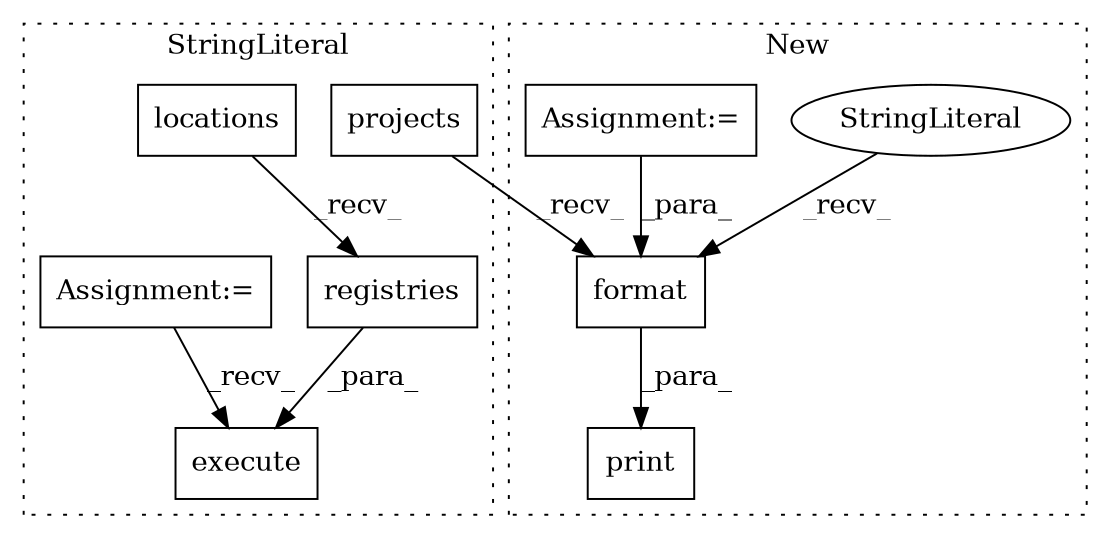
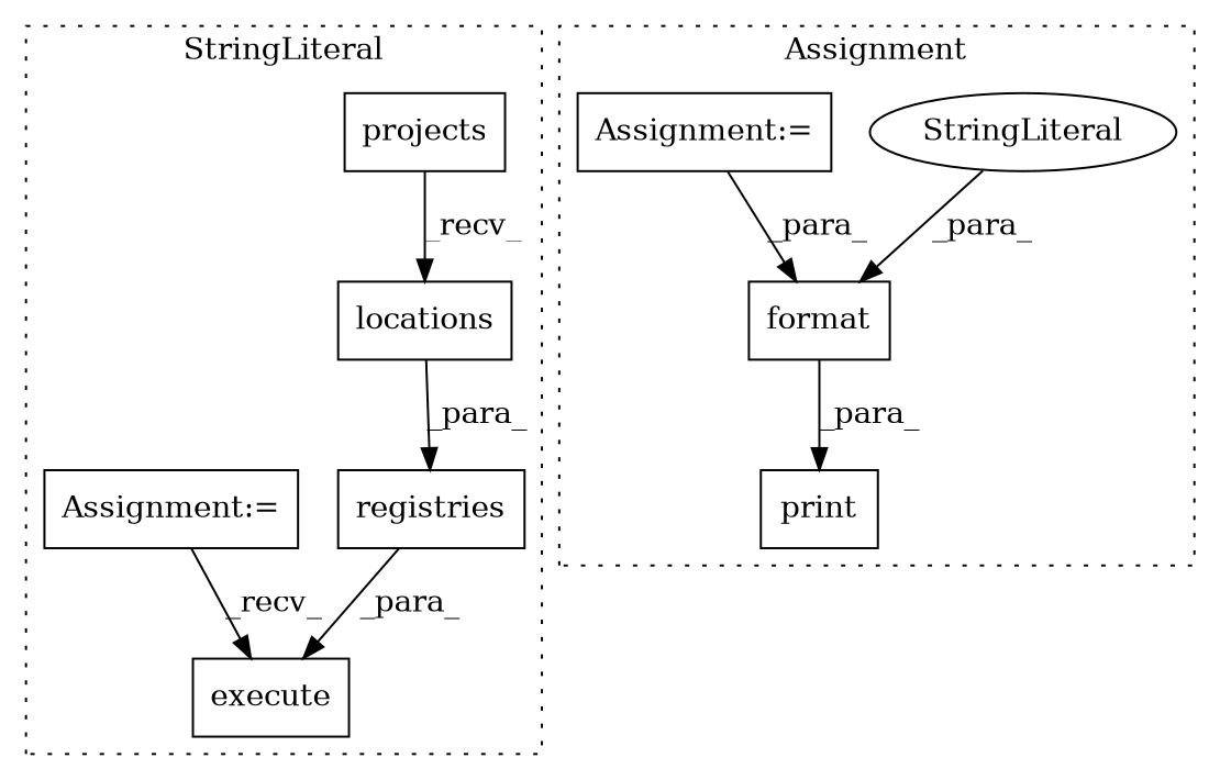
  digraph {
    node [a=32 l=1 shape=box]
    n1 [l=11 label=locations s=18542]
    n2 [l=10 label=projects s=18531]
    n3 [l=9 label=execute s=18615]
    n4 [l=12 label=registries s=18554]
    n5 [a=7 label="Assignment:=" s=18466]
    n6 [l="7,1" label=format s="17757,17767"]
    n7 [a=45 l=18 label=StringLiteral s=17738 shape=ellipse]
    n8 [l="6,1" label=print s="17732,17768"]
    n9 [a=7 label="Assignment:=" s=17667]
    subgraph cluster_1 {
      label=StringLiteral
      style=dotted
      n1
      n2
      n3
      n4
      n5
    }
    subgraph cluster_2 {
-     label=New
+     label=Assignment
      style=dotted
      n6
      n7
      n8
      n9
    }
-   n1 -> n4 [label=_recv_]
-   n2 -> n6 [label=_recv_]
+   n1 -> n4 [label=_para_]
+   n2 -> n1 [label=_recv_]
    n4 -> n3 [label=_para_]
    n5 -> n3 [label=_recv_]
    n6 -> n8 [label=_para_]
-   n7 -> n6 [label=_recv_]
+   n7 -> n6 [label=_para_]
    n9 -> n6 [label=_para_]
  }
